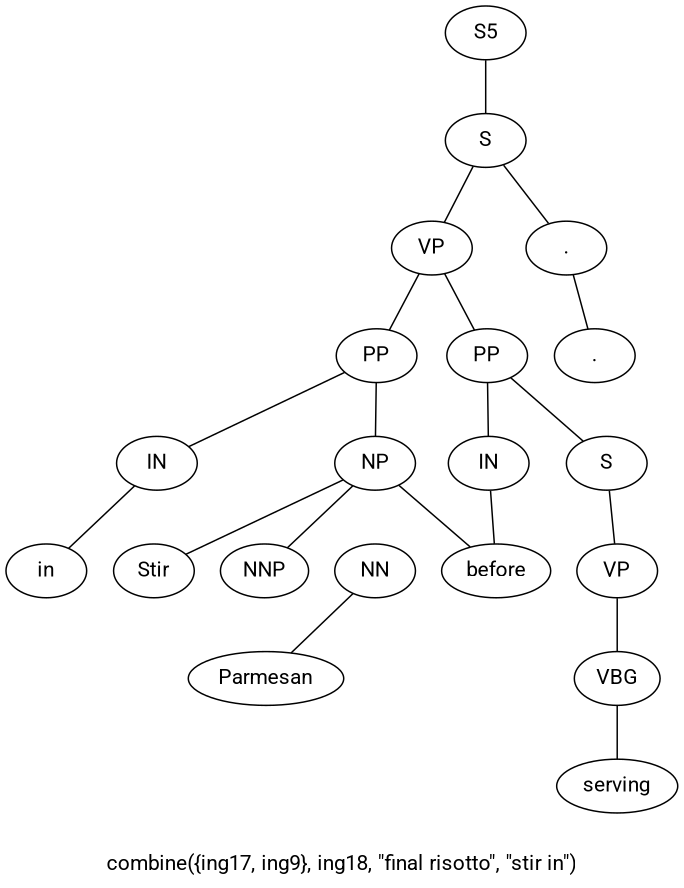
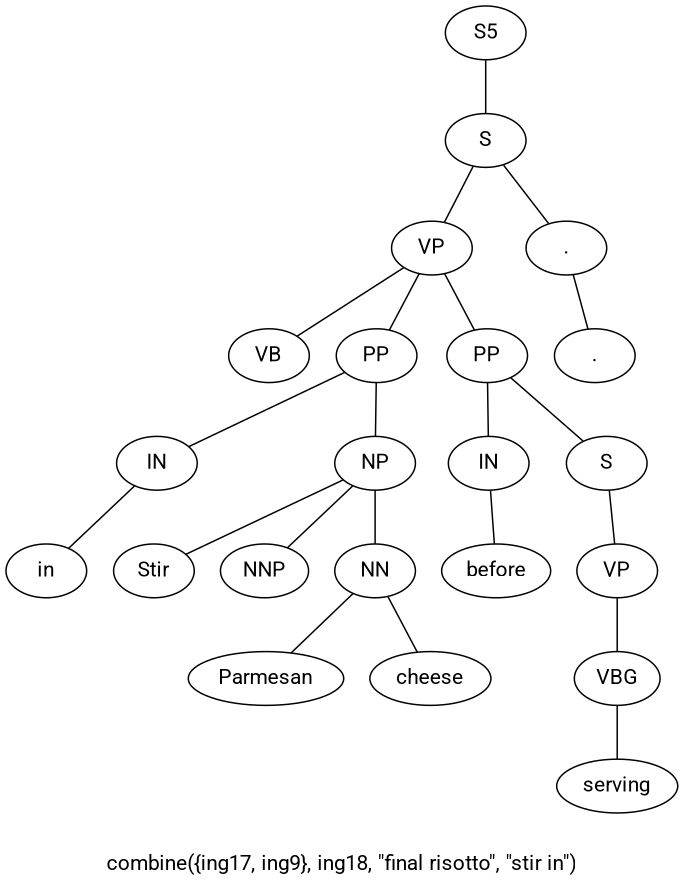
  graph {
    fontname=Roboto
    label="combine({ing17, ing9}, ing18, \"final risotto\", \"stir in\")"
    node [fontname=Roboto]
    edge [fontname=Roboto]
    n1 [label=S5]
    n2 [label=S]
    n3 [label=VP]
    n4 [label="."]
+   n5 [label=VB]
    n6 [label=PP]
    n7 [label=PP]
    n8 [label="."]
    n9 [label=IN]
    n10 [label=NP]
    n11 [label=IN]
    n12 [label=S]
    n13 [label=Stir]
    n14 [label=in]
    n15 [label=NNP]
    n16 [label=NN]
    n17 [label=Parmesan]
+   n18 [label=cheese]
    n19 [label=before]
    n20 [label=VP]
    n21 [label=VBG]
    n22 [label=serving]
    n1 -- n2
    n2 -- n3
    n2 -- n4
+   n3 -- n5
    n3 -- n6
    n3 -- n7
    n4 -- n8
    n6 -- n9
    n6 -- n10
    n7 -- n11
    n7 -- n12
    n9 -- n14
    n10 -- n13
    n10 -- n15
-   n10 -- n19
+   n10 -- n16
    n11 -- n19
    n12 -- n20
    n16 -- n17
+   n16 -- n18
    n20 -- n21
    n21 -- n22
  }
